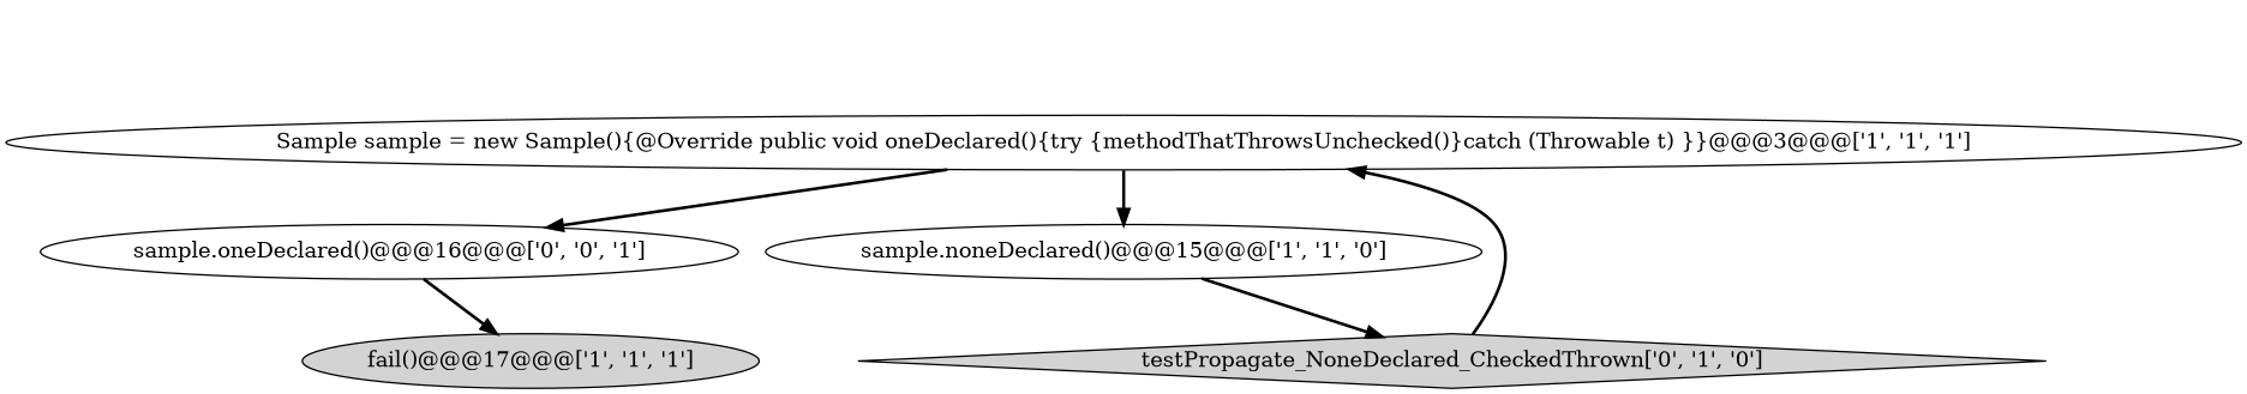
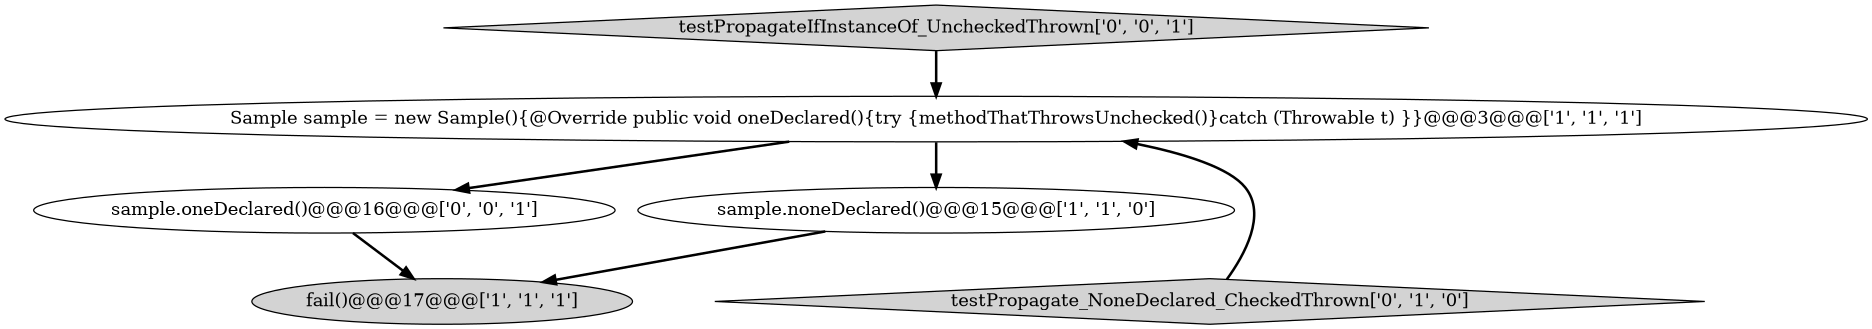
  digraph {
    node [fillcolor=white shape=ellipse style=filled]
    edge [style=bold]
    n1 [label="Sample sample = new Sample(){@Override public void oneDeclared(){try {methodThatThrowsUnchecked()}catch (Throwable t) }}@@@3@@@['1', '1', '1']"]
    n2 [label="sample.oneDeclared()@@@16@@@['0', '0', '1']"]
    n3 [label="sample.noneDeclared()@@@15@@@['1', '1', '0']"]
    n4 [fillcolor=lightgray label="fail()@@@17@@@['1', '1', '1']"]
    n5 [fillcolor=lightgray label="testPropagate_NoneDeclared_CheckedThrown['0', '1', '0']" shape=diamond]
+   n6 [fillcolor=lightgray label="testPropagateIfInstanceOf_UncheckedThrown['0', '0', '1']" shape=diamond]
    n1 -> n2
    n1 -> n3
    n2 -> n4
-   n3 -> n5
+   n3 -> n4
    n5 -> n1
+   n6 -> n1
  }
